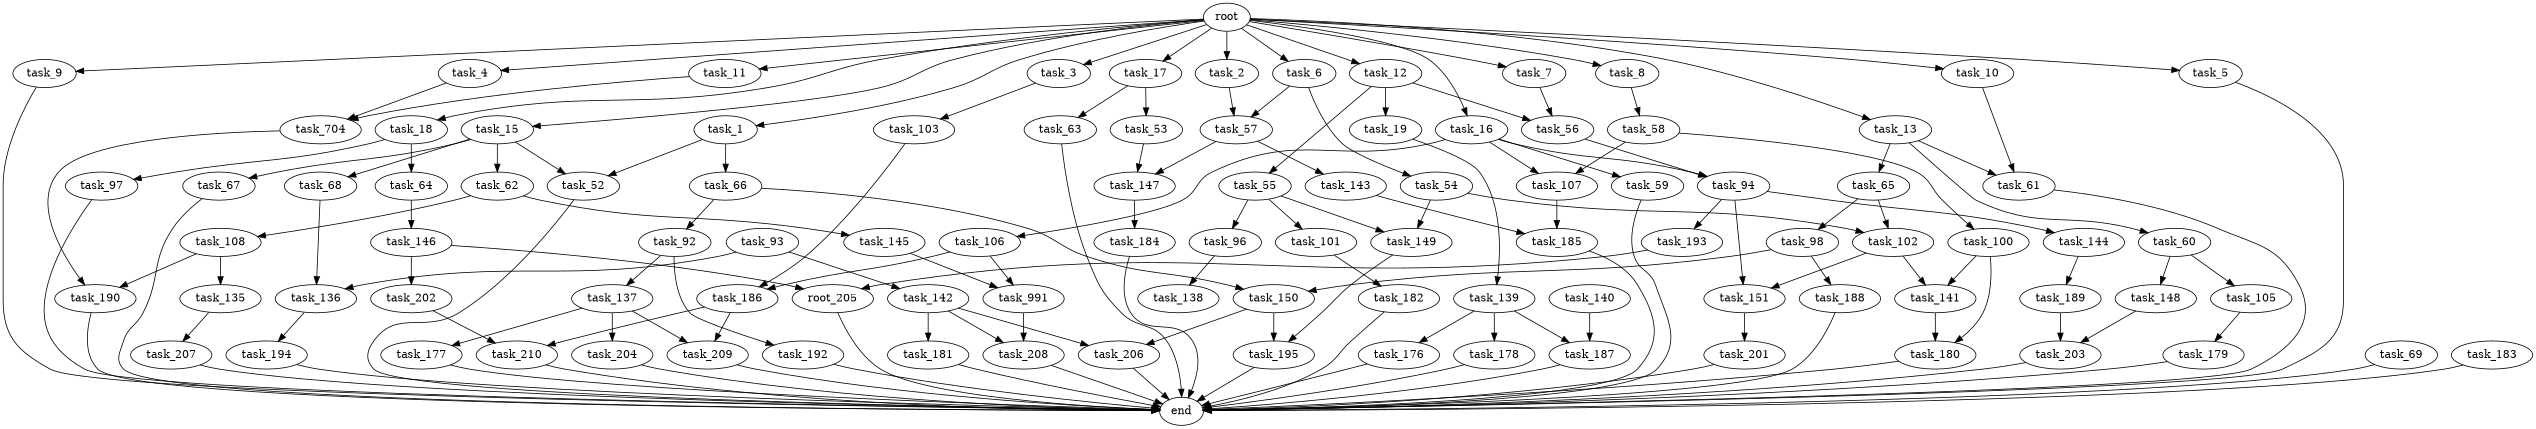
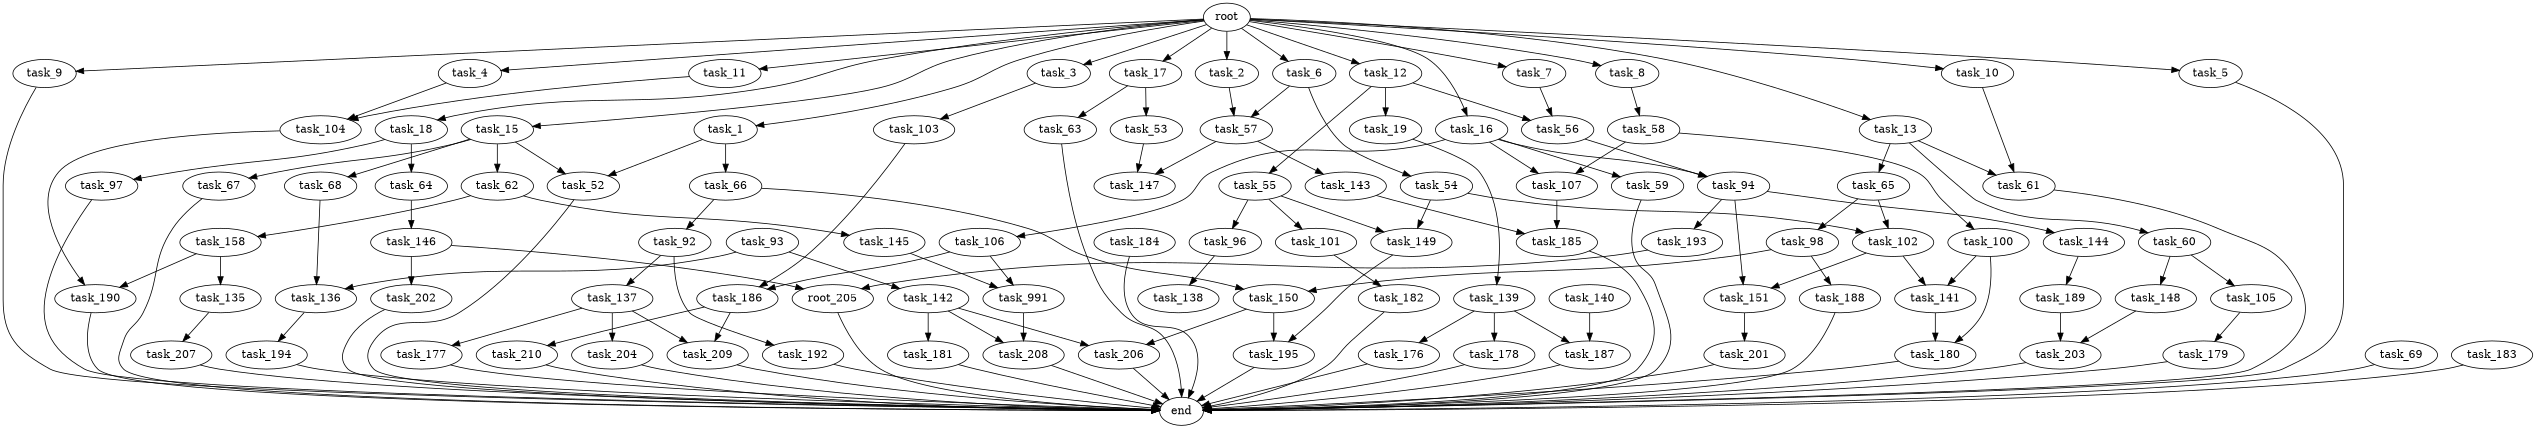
  digraph {
    task_105
    task_179
    end
    task_58
    task_107
    task_100
    task_185
    task_141
    task_180
    task_140
    task_187
    task_15
    task_68
    task_62
    task_52
    task_67
    task_136
    task_145
-   task_108
+   task_108 [label=task_158]
    task_55
    task_149
    task_96
    task_101
    task_195
    task_138
    task_182
    task_102
    task_151
    task_201
    task_194
    task_184
    task_143
    task_207
    task_93
    task_142
    task_208
    task_181
    task_206
    n39 [label=task_991]
    task_7
    task_56
    task_94
    task_69
-   task_104 [label=task_704]
+   task_104
    task_190
    task_17
    task_63
    task_53
    task_147
    task_57
    task_92
    task_192
    task_137
    task_204
    task_177
    task_209
    task_106
    task_186
    task_210
    task_176
    task_98
    task_150
    task_188
    task_9
    task_144
    task_193
    task_183
    task_135
    task_59
    task_64
    task_146
    task_202
    n73 [label=root_205]
    task_18
    task_97
    task_54
    task_61
    task_11
    task_1
    task_66
    task_189
    task_203
    n83 [label=task_19]
    task_139
    task_178
    task_148
    task_4
    task_60
    task_10
    task_12
    task_13
    task_65
    task_3
    task_103
    task_6
    task_2
    root
    task_8
    task_16
    task_5
    task_105 -> task_179
    task_179 -> end
    task_58 -> task_107
    task_58 -> task_100
    task_107 -> task_185
    task_100 -> task_141
    task_100 -> task_180
    task_185 -> end
    task_141 -> task_180
    task_180 -> end
    task_140 -> task_187
    task_187 -> end
    task_15 -> task_68
    task_15 -> task_62
    task_15 -> task_52
    task_15 -> task_67
    task_68 -> task_136
    task_62 -> task_145
    task_62 -> task_108
    task_52 -> end
    task_67 -> end
    task_136 -> task_194
    task_145 -> n39
    task_108 -> task_190
    task_108 -> task_135
    task_55 -> task_149
    task_55 -> task_96
    task_55 -> task_101
    task_149 -> task_195
    task_96 -> task_138
    task_101 -> task_182
    task_195 -> end
    task_182 -> end
    task_102 -> task_141
    task_102 -> task_151
    task_151 -> task_201
    task_201 -> end
    task_194 -> end
    task_184 -> end
    task_143 -> task_185
    task_207 -> end
    task_93 -> task_136
    task_93 -> task_142
    task_142 -> task_208
    task_142 -> task_181
    task_142 -> task_206
    task_208 -> end
    task_181 -> end
    task_206 -> end
    n39 -> task_208
    task_7 -> task_56
    task_56 -> task_94
    task_94 -> task_151
    task_94 -> task_144
    task_94 -> task_193
    task_69 -> end
    task_104 -> task_190
    task_190 -> end
    task_17 -> task_63
    task_17 -> task_53
    task_63 -> end
    task_53 -> task_147
-   task_147 -> task_184
    task_57 -> task_143
    task_57 -> task_147
    task_92 -> task_192
    task_92 -> task_137
    task_192 -> end
    task_137 -> task_204
    task_137 -> task_177
    task_137 -> task_209
    task_204 -> end
    task_177 -> end
    task_209 -> end
    task_106 -> n39
    task_106 -> task_186
    task_186 -> task_209
    task_186 -> task_210
    task_210 -> end
    task_176 -> end
    task_98 -> task_150
    task_98 -> task_188
    task_150 -> task_195
    task_150 -> task_206
    task_188 -> end
    task_9 -> end
    task_144 -> task_189
    task_193 -> n73
    task_183 -> end
    task_135 -> task_207
    task_59 -> end
    task_64 -> task_146
    task_146 -> task_202
    task_146 -> n73
-   task_202 -> task_210
+   task_202 -> end
    n73 -> end
    task_18 -> task_64
    task_18 -> task_97
    task_97 -> end
    task_54 -> task_149
    task_54 -> task_102
    task_61 -> end
    task_11 -> task_104
    task_1 -> task_52
    task_1 -> task_66
    task_66 -> task_92
    task_66 -> task_150
    task_189 -> task_203
    task_203 -> end
    n83 -> task_139
    task_139 -> task_187
    task_139 -> task_176
    task_139 -> task_178
    task_178 -> end
    task_148 -> task_203
    task_4 -> task_104
    task_60 -> task_105
    task_60 -> task_148
    task_10 -> task_61
    task_12 -> task_55
    task_12 -> task_56
    task_12 -> n83
    task_13 -> task_61
    task_13 -> task_60
    task_13 -> task_65
    task_65 -> task_102
    task_65 -> task_98
    task_3 -> task_103
    task_103 -> task_186
    task_6 -> task_57
    task_6 -> task_54
    task_2 -> task_57
    root -> task_15
    root -> task_7
    root -> task_17
    root -> task_9
    root -> task_18
    root -> task_11
    root -> task_1
    root -> task_4
    root -> task_10
    root -> task_12
    root -> task_13
    root -> task_3
    root -> task_6
    root -> task_2
    root -> task_8
    root -> task_16
    root -> task_5
    task_8 -> task_58
    task_16 -> task_107
    task_16 -> task_94
    task_16 -> task_106
    task_16 -> task_59
    task_5 -> end
  }
